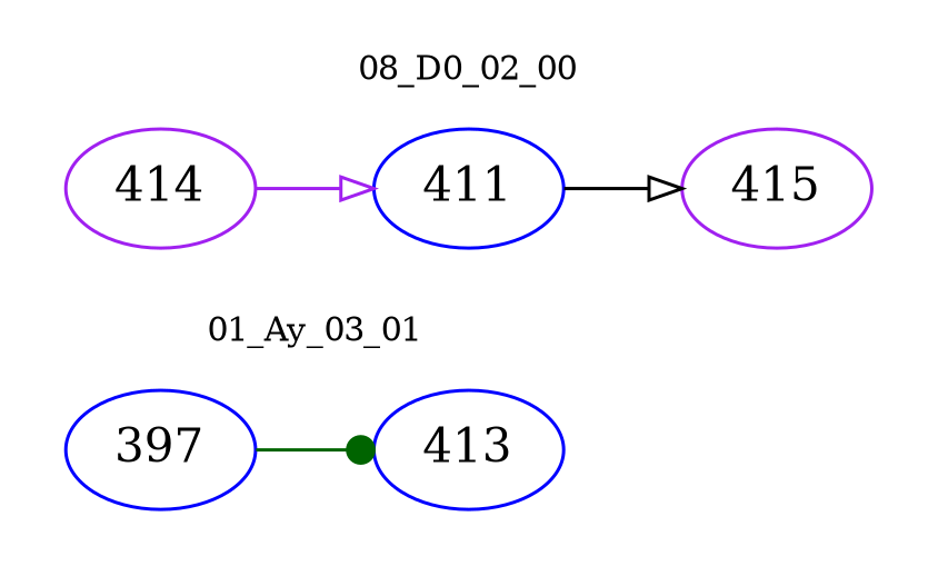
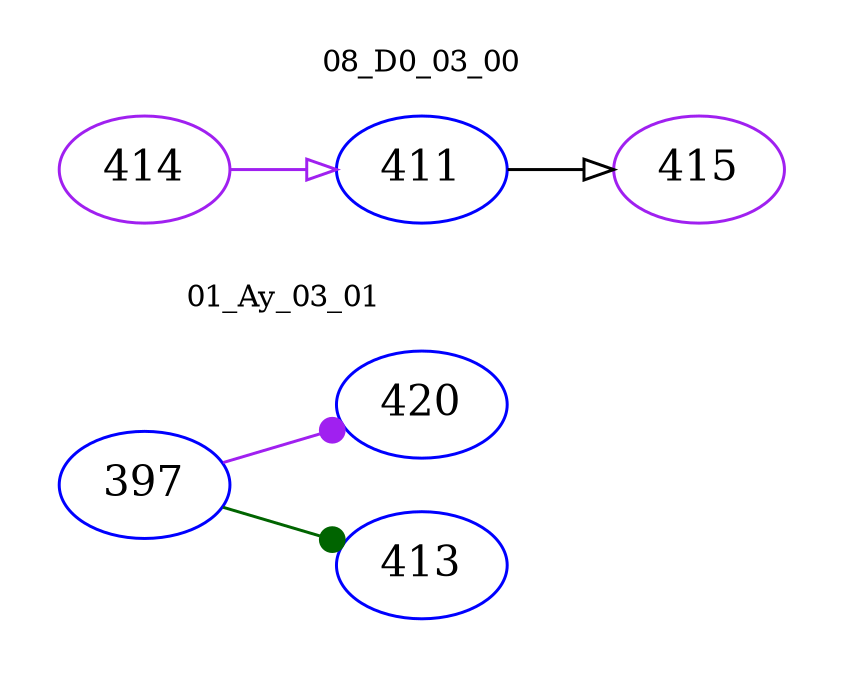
  digraph {
    rankdir=LR
    node [color=blue]
    edge [arrowhead=dot color=purple]
    n1 [label=397]
    n2 [label=413]
+   n3 [label=420]
    n4 [label=411]
    n5 [color=purple label=414]
    n6 [color=purple label=415]
    subgraph cluster_1 {
      color=white
      fontsize=10
      label="01_Ay_03_01"
      n1
      n2
+     n3
    }
    subgraph cluster_2 {
      color=white
      fontsize=10
-     label="08_D0_02_00"
+     label="08_D0_03_00"
      n4
      n5
      n6
    }
    n1 -> n2 [color=darkgreen]
+   n1 -> n3
    n4 -> n6 [arrowhead=onormal color=black]
    n5 -> n4 [arrowhead=onormal]
  }
